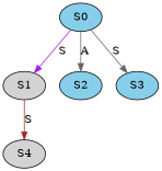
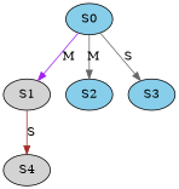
  strict digraph {
    node [fillcolor=skyblue style=filled]
    edge [color=gray40]
    S1 [fillcolor=lightgrey]
    S0
    S2
    S3
    S4 [fillcolor=lightgrey]
    S1 -> S4 [color=brown label=S]
-   S0 -> S1 [color=purple label=S]
-   S0 -> S2 [label=A]
+   S0 -> S1 [color=purple label=M]
+   S0 -> S2 [label=M]
    S0 -> S3 [label=S]
  }
